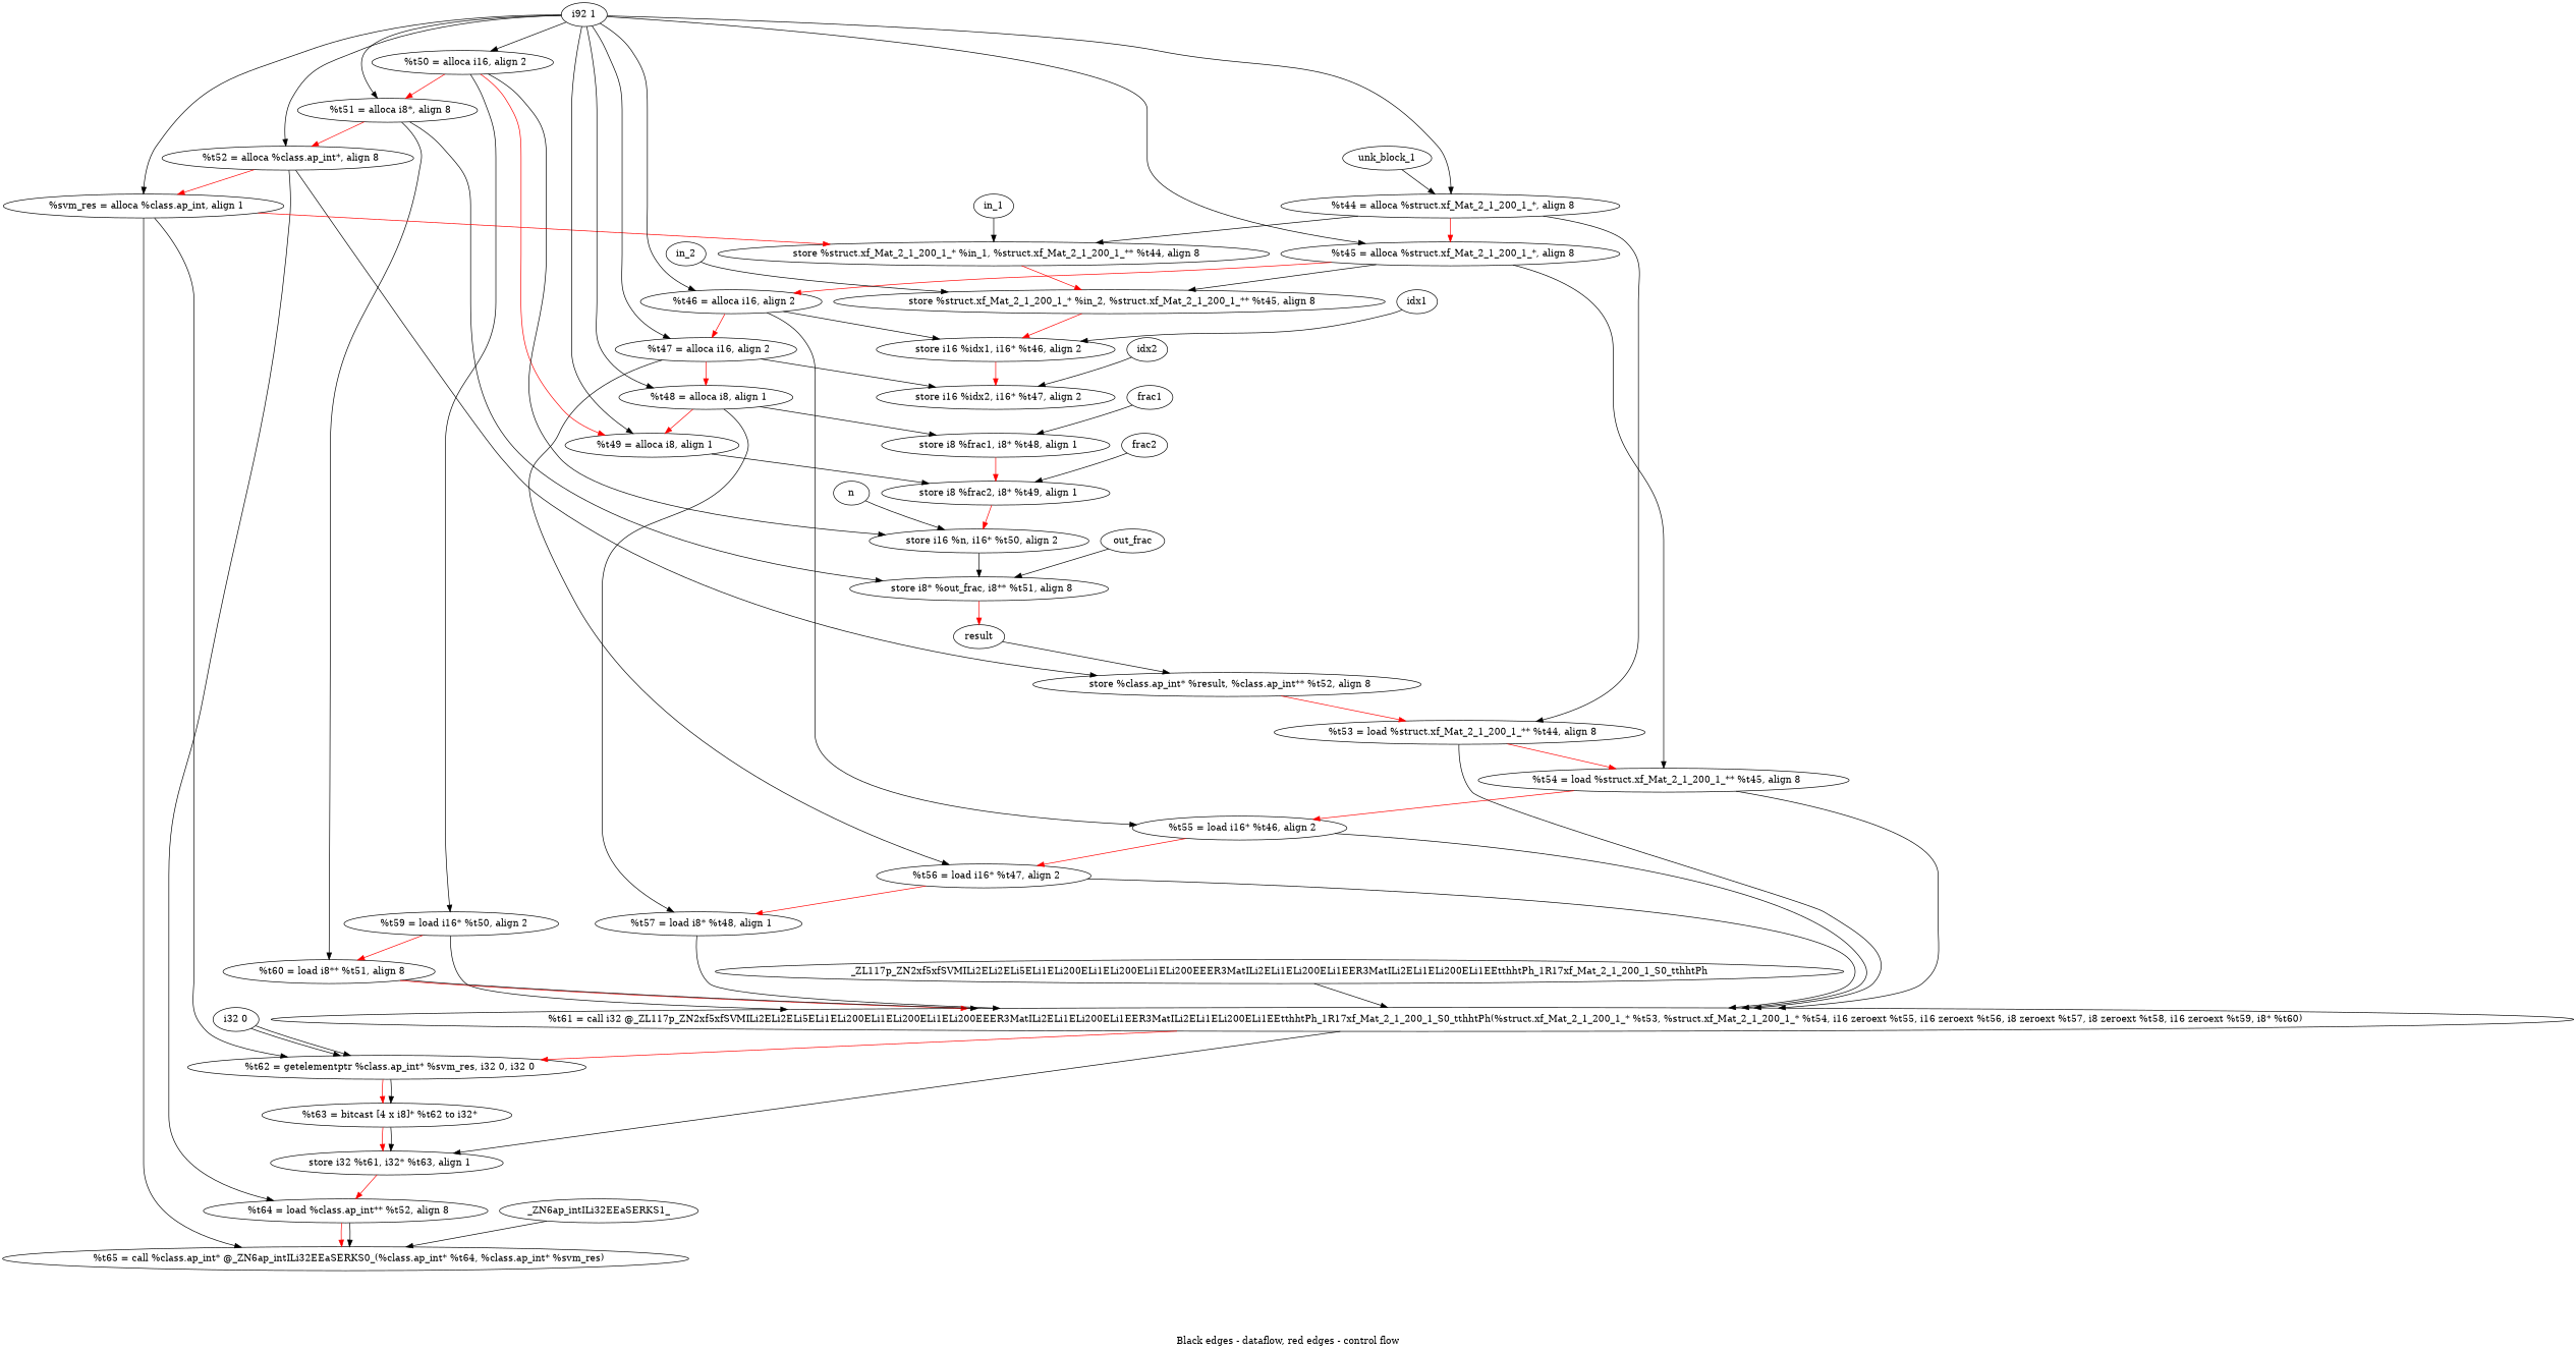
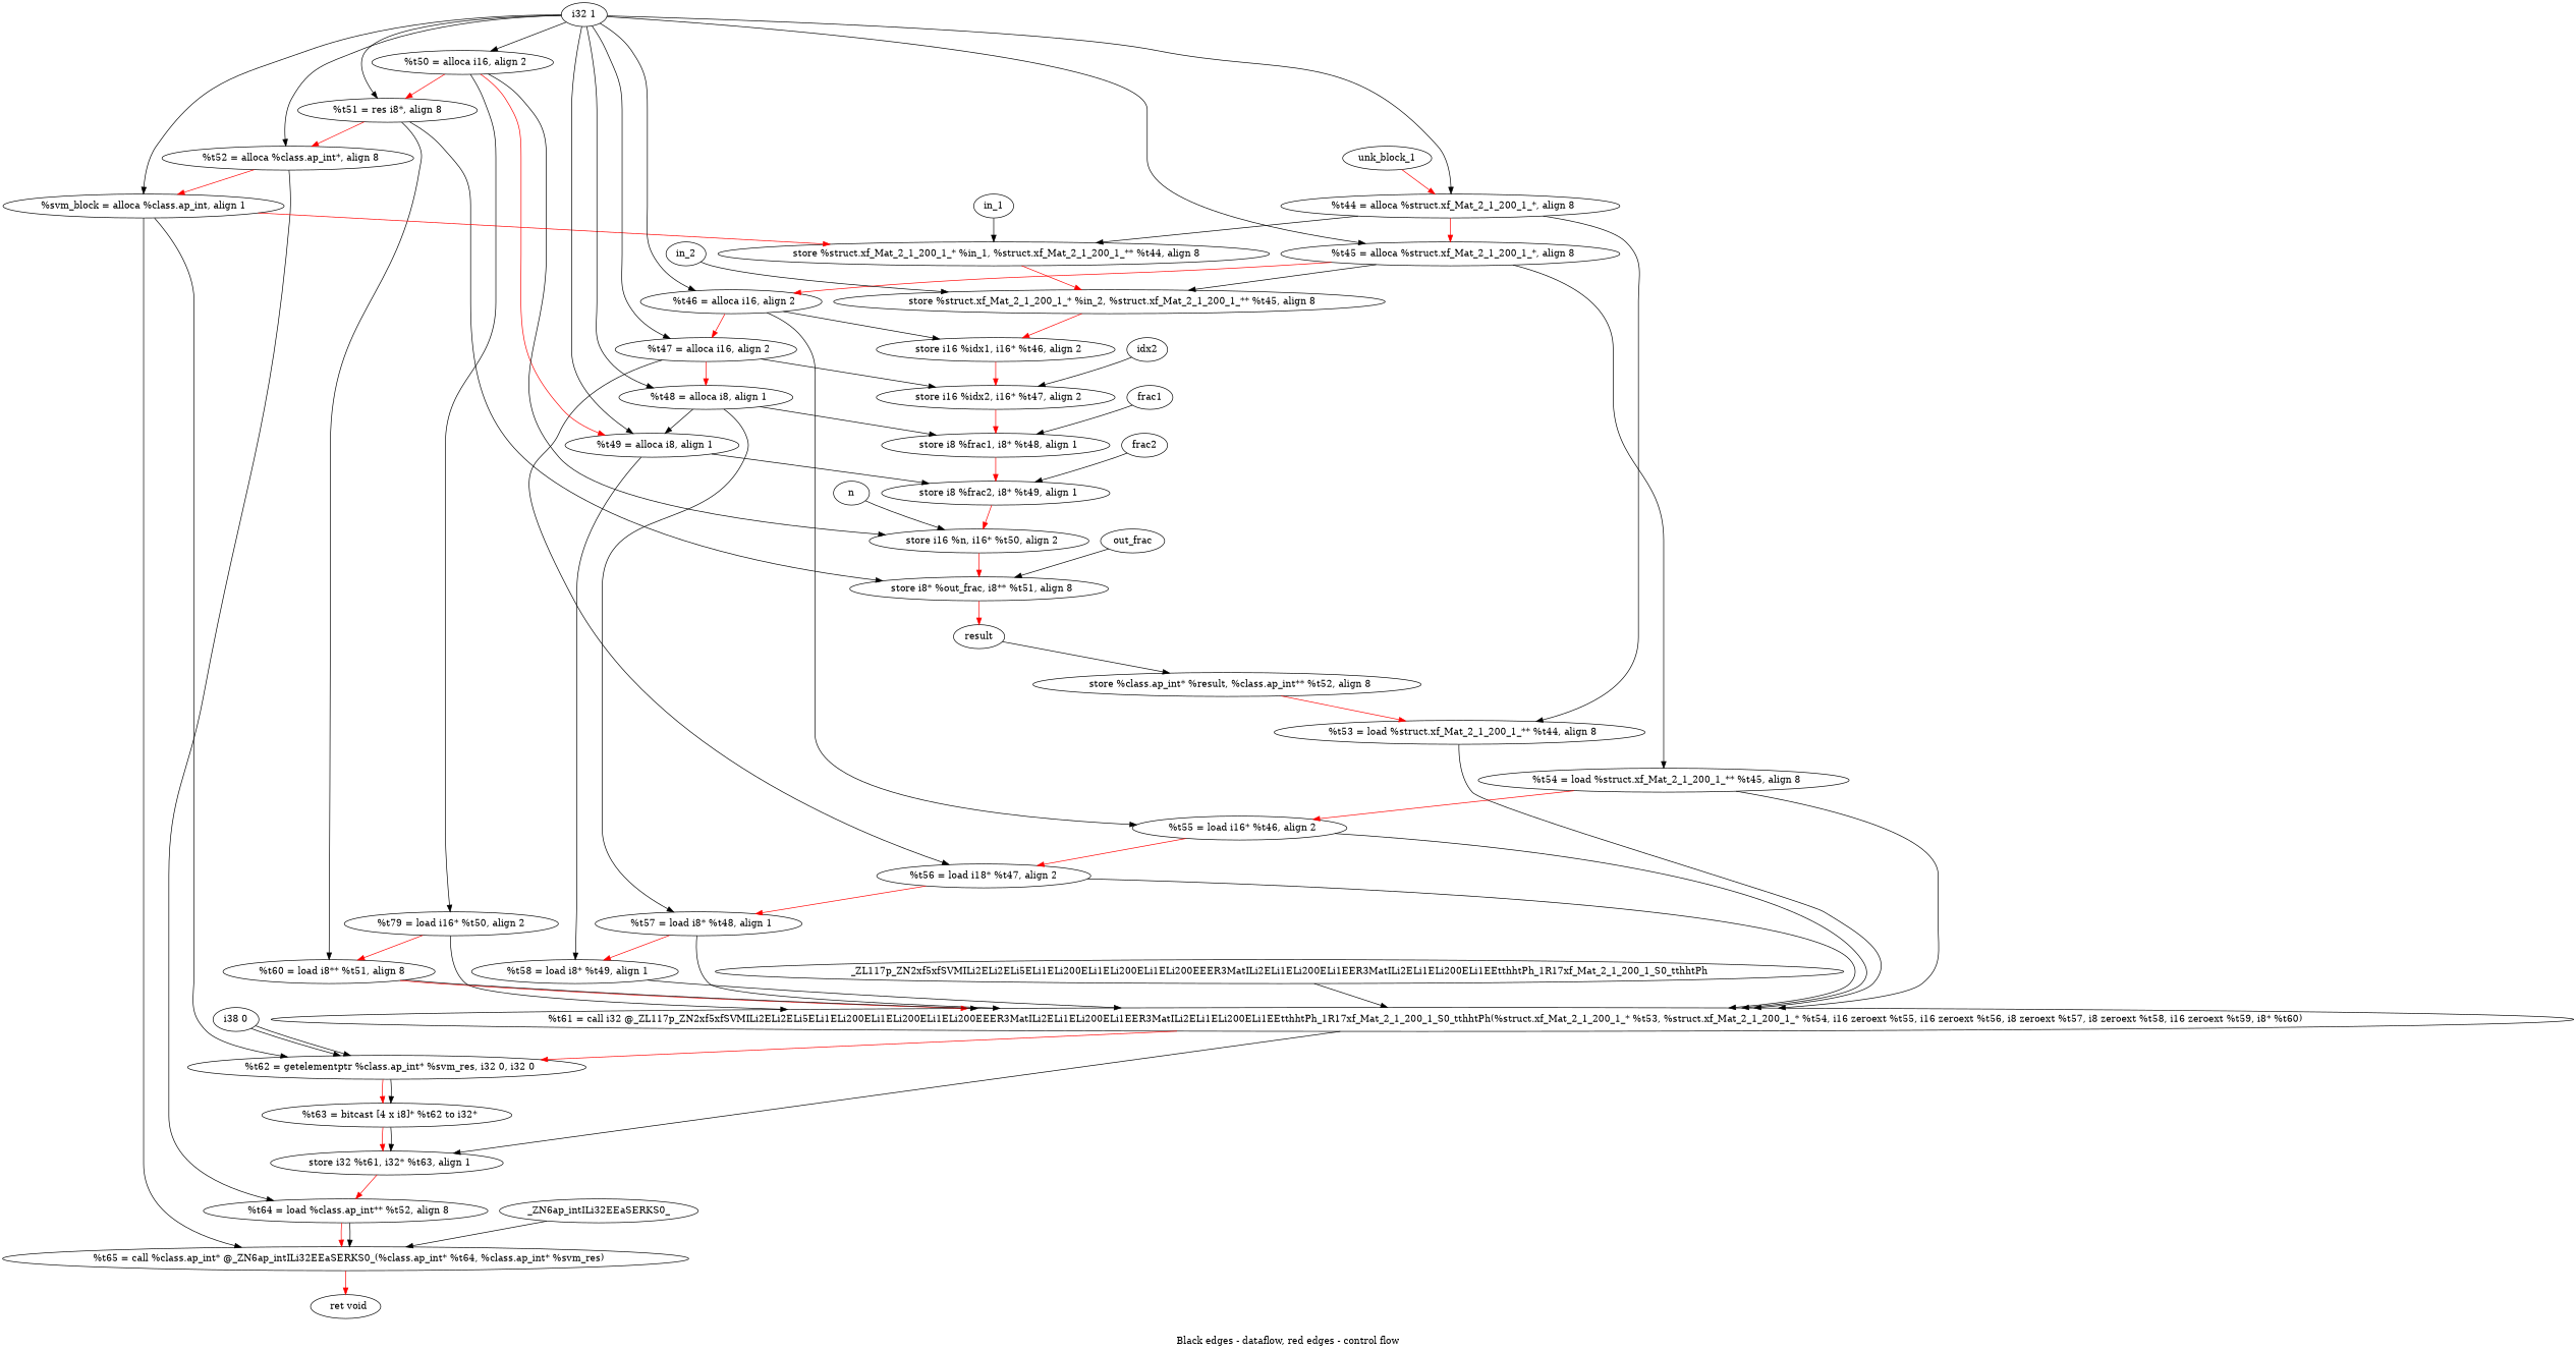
  digraph {
    compound=true
    label="Black edges - dataflow, red edges - control flow"
    n1 [label="  %t44 = alloca %struct.xf_Mat_2_1_200_1_*, align 8"]
    n2 [label="  %t45 = alloca %struct.xf_Mat_2_1_200_1_*, align 8"]
    n3 [label="  store %struct.xf_Mat_2_1_200_1_* %in_1, %struct.xf_Mat_2_1_200_1_** %t44, align 8"]
    n4 [label="  %t53 = load %struct.xf_Mat_2_1_200_1_** %t44, align 8"]
    n5 [label="  %t46 = alloca i16, align 2"]
    n6 [label="  store %struct.xf_Mat_2_1_200_1_* %in_2, %struct.xf_Mat_2_1_200_1_** %t45, align 8"]
    n7 [label="  %t54 = load %struct.xf_Mat_2_1_200_1_** %t45, align 8"]
    n8 [label="  %t61 = call i32 @_ZL117p_ZN2xf5xfSVMILi2ELi2ELi5ELi1ELi200ELi1ELi200ELi1ELi200EEER3MatILi2ELi1ELi200ELi1EER3MatILi2ELi1ELi200ELi1EEtthhtPh_1R17xf_Mat_2_1_200_1_S0_tthhtPh(%struct.xf_Mat_2_1_200_1_* %t53, %struct.xf_Mat_2_1_200_1_* %t54, i16 zeroext %t55, i16 zeroext %t56, i8 zeroext %t57, i8 zeroext %t58, i16 zeroext %t59, i8* %t60)"]
    n9 [label="  %t47 = alloca i16, align 2"]
    n10 [label="  store i16 %idx1, i16* %t46, align 2"]
    n11 [label="  %t55 = load i16* %t46, align 2"]
    n12 [label="  %t48 = alloca i8, align 1"]
    n13 [label="  store i16 %idx2, i16* %t47, align 2"]
-   n14 [label="  %t56 = load i16* %t47, align 2"]
+   n14 [label="%t56 = load i18* %t47, align 2"]
    n15 [label="  %t49 = alloca i8, align 1"]
    n16 [label="  store i8 %frac1, i8* %t48, align 1"]
    n17 [label="  %t57 = load i8* %t48, align 1"]
    n18 [label="  store i8 %frac2, i8* %t49, align 1"]
+   n19 [label="  %t58 = load i8* %t49, align 1"]
    n20 [label="  %t50 = alloca i16, align 2"]
-   n21 [label="  %t51 = alloca i8*, align 8"]
+   n21 [label="%t51 = res i8*, align 8"]
    n22 [label="  store i16 %n, i16* %t50, align 2"]
-   n23 [label="  %t59 = load i16* %t50, align 2"]
+   n23 [label="%t79 = load i16* %t50, align 2"]
    n24 [label="  %t52 = alloca %class.ap_int*, align 8"]
    n25 [label="  store i8* %out_frac, i8** %t51, align 8"]
    n26 [label="  %t60 = load i8** %t51, align 8"]
-   n27 [label="  %svm_res = alloca %class.ap_int, align 1"]
+   n27 [label="%svm_block = alloca %class.ap_int, align 1"]
    n28 [label="  store %class.ap_int* %result, %class.ap_int** %t52, align 8"]
    n29 [label="  %t64 = load %class.ap_int** %t52, align 8"]
    result
    n31 [label="  %t62 = getelementptr %class.ap_int* %svm_res, i32 0, i32 0"]
    n32 [label="  %t65 = call %class.ap_int* @_ZN6ap_intILi32EEaSERKS0_(%class.ap_int* %t64, %class.ap_int* %svm_res)"]
    n33 [label="  %t63 = bitcast [4 x i8]* %t62 to i32*"]
+   n34 [label="  ret void"]
    n35 [label="  store i32 %t61, i32* %t63, align 1"]
    unk_block_1
-   "i32 1" [label="i92 1"]
+   "i32 1"
    in_1
    in_2
-   idx1
    idx2
    frac1
    frac2
    n
    out_frac
    _ZL117p_ZN2xf5xfSVMILi2ELi2ELi5ELi1ELi200ELi1ELi200ELi1ELi200EEER3MatILi2ELi1ELi200ELi1EER3MatILi2ELi1ELi200ELi1EEtthhtPh_1R17xf_Mat_2_1_200_1_S0_tthhtPh
-   "i32 0"
-   _ZN6ap_intILi32EEaSERKS0_ [label=_ZN6ap_intILi32EEaSERKS1_]
+   "i32 0" [label="i38 0"]
+   _ZN6ap_intILi32EEaSERKS0_
    n1 -> n2 [color=red weight=2]
    n1 -> n3
    n1 -> n4
    n2 -> n5 [color=red weight=2]
    n2 -> n6
    n2 -> n7
    n3 -> n6 [color=red weight=2]
-   n4 -> n7 [color=red weight=2]
    n4 -> n8
    n5 -> n9 [color=red weight=2]
    n5 -> n10
    n5 -> n11
    n6 -> n10 [color=red weight=2]
    n7 -> n8
    n7 -> n11 [color=red weight=2]
    n8 -> n31 [color=red weight=2]
    n8 -> n35
    n9 -> n12 [color=red weight=2]
    n9 -> n13
    n9 -> n14
    n10 -> n13 [color=red weight=2]
    n11 -> n8
    n11 -> n14 [color=red weight=2]
-   n12 -> n15 [color=red weight=2]
+   n12 -> n15 [color=black weight=2]
    n12 -> n16
    n12 -> n17
+   n13 -> n16 [color=red weight=2]
    n14 -> n8
    n14 -> n17 [color=red weight=2]
    n15 -> n18
+   n15 -> n19
    n16 -> n18 [color=red weight=2]
    n17 -> n8
+   n17 -> n19 [color=red weight=2]
    n18 -> n22 [color=red weight=2]
+   n19 -> n8
    n20 -> n15 [color=red weight=2]
    n20 -> n21 [color=red weight=2]
    n20 -> n22
    n20 -> n23
    n21 -> n24 [color=red weight=2]
    n21 -> n25
    n21 -> n26
-   n22 -> n25 [color=black weight=2]
+   n22 -> n25 [color=red weight=2]
    n23 -> n8
    n23 -> n26 [color=red weight=2]
    n24 -> n27 [color=red weight=2]
-   n24 -> n28
    n24 -> n29
    n25 -> result [color=red weight=2]
    n26 -> n8 [color=red weight=2]
    n26 -> n8
    n27 -> n3 [color=red weight=2]
    n27 -> n31
    n27 -> n32
    n28 -> n4 [color=red weight=2]
    n29 -> n32 [color=red weight=2]
    n29 -> n32
    result -> n28
    n31 -> n33 [color=red weight=2]
    n31 -> n33
+   n32 -> n34 [color=red weight=2]
    n33 -> n35 [color=red weight=2]
    n33 -> n35
    n35 -> n29 [color=red weight=2]
-   unk_block_1 -> n1 [color=black]
+   unk_block_1 -> n1 [color=red]
    "i32 1" -> n1
    "i32 1" -> n2
    "i32 1" -> n5
    "i32 1" -> n9
    "i32 1" -> n12
    "i32 1" -> n15
    "i32 1" -> n20
    "i32 1" -> n21
    "i32 1" -> n24
    "i32 1" -> n27
    in_1 -> n3
    in_2 -> n6
-   idx1 -> n10
    idx2 -> n13
    frac1 -> n16
    frac2 -> n18
    n -> n22
    out_frac -> n25
    _ZL117p_ZN2xf5xfSVMILi2ELi2ELi5ELi1ELi200ELi1ELi200ELi1ELi200EEER3MatILi2ELi1ELi200ELi1EER3MatILi2ELi1ELi200ELi1EEtthhtPh_1R17xf_Mat_2_1_200_1_S0_tthhtPh -> n8
    "i32 0" -> n31
    "i32 0" -> n31
    _ZN6ap_intILi32EEaSERKS0_ -> n32
  }
